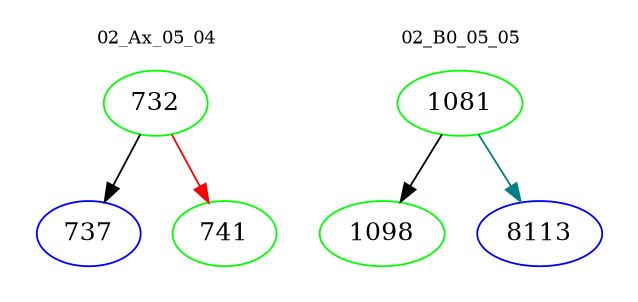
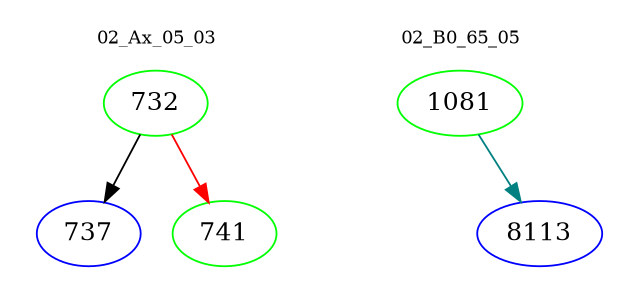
  digraph {
    node [color=green]
    edge [color=black style=solid]
    n1 [label=732]
    n2 [color=blue label=737]
    n3 [label=741]
    n4 [label=1081]
-   n5 [label=1098]
    n6 [color=blue label=8113]
    subgraph cluster_1 {
      color=white
      fontsize=10
-     label="02_Ax_05_04"
+     label="02_Ax_05_03"
      n1
      n2
      n3
    }
    subgraph cluster_2 {
      color=white
      fontsize=10
-     label="02_B0_05_05"
+     label="02_B0_65_05"
      n4
-     n5
      n6
    }
    n1 -> n2
    n1 -> n3 [color=red]
-   n4 -> n5
    n4 -> n6 [color=teal]
  }
